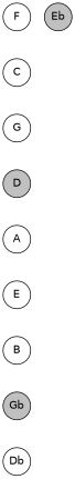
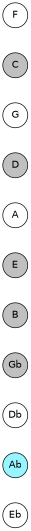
  graph {
    mindist=.1
    node [fillcolor=white fontname=Helvetica margin=0 shape=circle style=filled]
    edge [style=invis]
-   E
-   B
+   E [fillcolor=gray]
+   B [fillcolor=gray]
    Gb [fillcolor=gray]
    Db
-   Eb [fillcolor=gray]
+   Ab [fillcolor=cadetblue1]
+   Eb
    F
-   C
+   C [fillcolor=gray]
    G
    D [fillcolor=gray]
    A
    subgraph sub_1 {
      E
      B
      Gb
      Db
+     Ab
      Eb
      F
      C
      G
      D
      A
    }
    E -- B
    B -- Gb
    Gb -- Db
+   Db -- Ab
+   Ab -- Eb
    F -- C
    C -- G
    G -- D
    D -- A
    A -- E
  }
